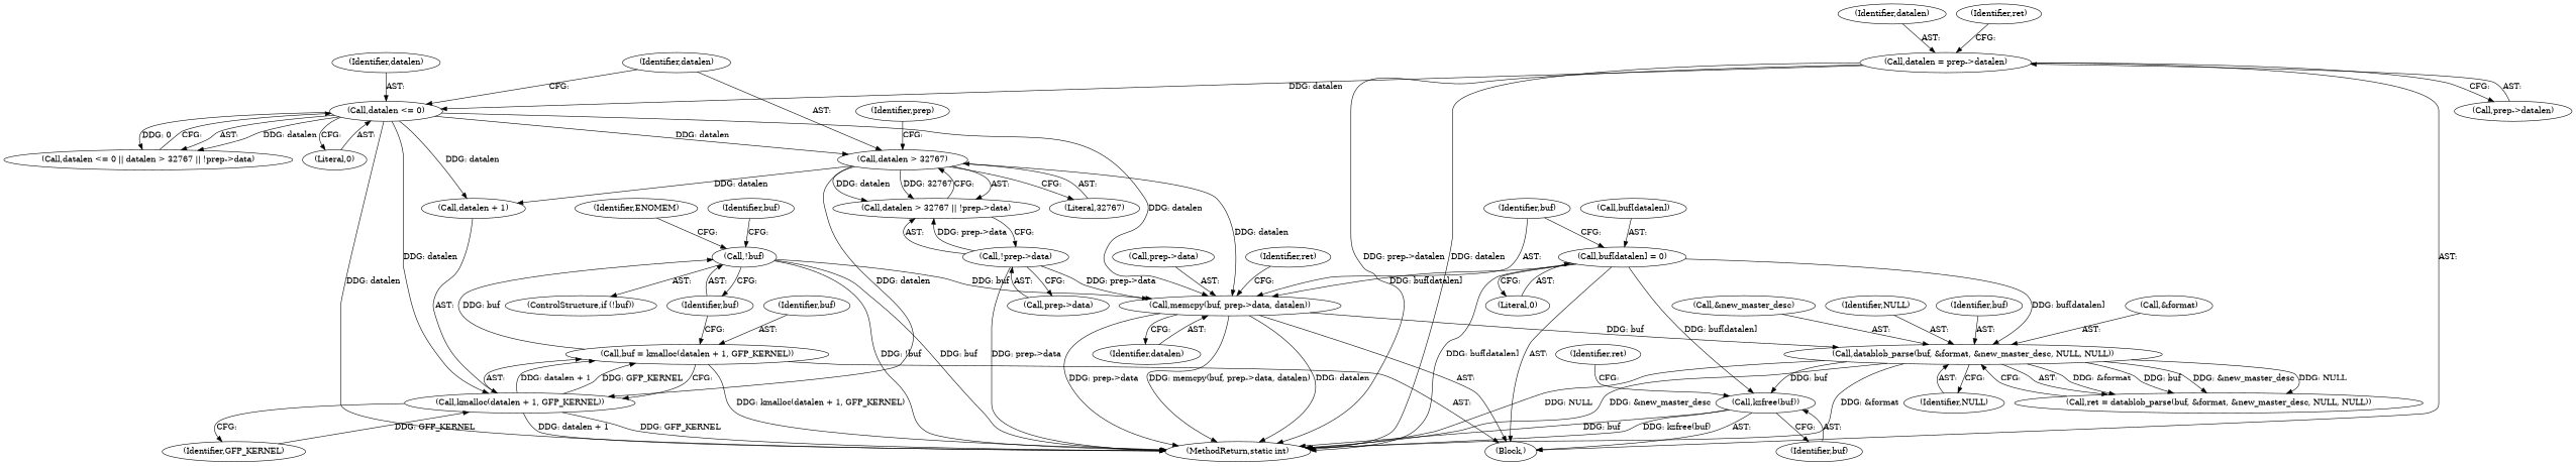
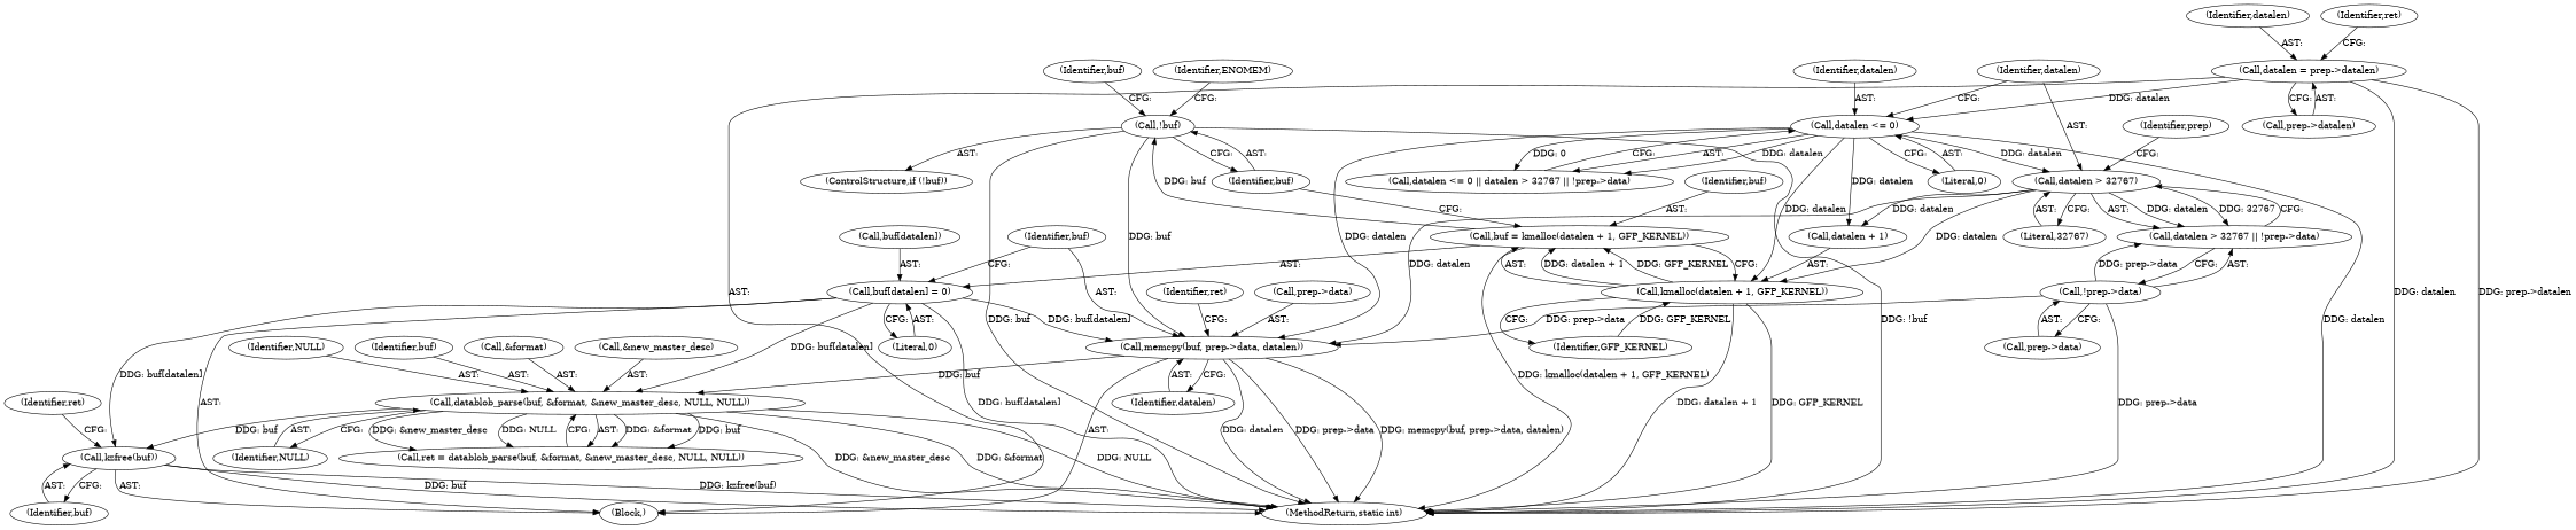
  digraph {
    n1 [label="(Call,kzfree(buf))"]
    n2 [label="(Block,)"]
    n3 [label="(Identifier,buf)"]
    n4 [label="(MethodReturn,static int)"]
    n5 [label="(Call,buf[datalen] = 0)"]
    n6 [label="(Call,datablob_parse(buf, &format, &new_master_desc, NULL, NULL))"]
    n7 [label="(Call,memcpy(buf, prep->data, datalen))"]
    n8 [label="(Literal,0)"]
    n9 [label="(Identifier,NULL)"]
    n10 [label="(Call,ret = datablob_parse(buf, &format, &new_master_desc, NULL, NULL))"]
    n11 [label="(Identifier,datalen)"]
    n12 [label="(Call,!buf)"]
    n13 [label="(ControlStructure,if (!buf))"]
    n14 [label="(Identifier,buf)"]
    n15 [label="(Call,buf = kmalloc(datalen + 1, GFP_KERNEL))"]
    n16 [label="(Call,kmalloc(datalen + 1, GFP_KERNEL))"]
    n17 [label="(Identifier,GFP_KERNEL)"]
    n18 [label="(Call,datalen <= 0)"]
    n19 [label="(Call,datalen > 32767)"]
    n20 [label="(Literal,0)"]
    n21 [label="(Call,datalen + 1)"]
    n22 [label="(Call,datalen <= 0 || datalen > 32767 || !prep->data)"]
    n23 [label="(Call,datalen > 32767 || !prep->data)"]
    n24 [label="(Literal,32767)"]
    n25 [label="(Call,datalen = prep->datalen)"]
    n26 [label="(Call,prep->datalen)"]
    n27 [label="(Call,!prep->data)"]
    n28 [label="(Call,prep->data)"]
    n29 [label="(Identifier,NULL)"]
    n30 [label="(Identifier,buf)"]
    n31 [label="(Identifier,ret)"]
    n32 [label="(Identifier,ENOMEM)"]
    n33 [label="(Identifier,prep)"]
    n34 [label="(Identifier,buf)"]
    n35 [label="(Identifier,datalen)"]
    n36 [label="(Identifier,buf)"]
    n37 [label="(Identifier,ret)"]
    n38 [label="(Call,buf[datalen])"]
    n39 [label="(Call,&format)"]
    n40 [label="(Identifier,datalen)"]
    n41 [label="(Call,prep->data)"]
    n42 [label="(Identifier,ret)"]
    n43 [label="(Identifier,buf)"]
    n44 [label="(Call,&new_master_desc)"]
    n45 [label="(Identifier,datalen)"]
    n1 -> n2 [label="AST: "]
    n1 -> n3 [label="CFG: "]
    n1 -> n4 [label="DDG: buf"]
    n1 -> n4 [label="DDG: kzfree(buf)"]
    n3 -> n1 [label="AST: "]
    n5 -> n1 [label="DDG: buf[datalen]"]
    n5 -> n2 [label="AST: "]
    n5 -> n4 [label="DDG: buf[datalen]"]
    n5 -> n6 [label="DDG: buf[datalen]"]
    n5 -> n7 [label="DDG: buf[datalen]"]
    n5 -> n8 [label="CFG: "]
    n6 -> n1 [label="DDG: buf"]
    n6 -> n4 [label="DDG: NULL"]
    n6 -> n4 [label="DDG: &new_master_desc"]
    n6 -> n4 [label="DDG: &format"]
    n6 -> n9 [label="CFG: "]
    n6 -> n10 [label="AST: "]
    n6 -> n10 [label="DDG: &format"]
    n6 -> n10 [label="DDG: buf"]
    n6 -> n10 [label="DDG: &new_master_desc"]
    n6 -> n10 [label="DDG: NULL"]
    n7 -> n2 [label="AST: "]
    n7 -> n4 [label="DDG: datalen"]
    n7 -> n4 [label="DDG: prep->data"]
    n7 -> n4 [label="DDG: memcpy(buf, prep->data, datalen)"]
    n7 -> n6 [label="DDG: buf"]
    n7 -> n11 [label="CFG: "]
    n8 -> n5 [label="AST: "]
    n9 -> n6 [label="AST: "]
    n10 -> n6 [label="CFG: "]
    n11 -> n7 [label="AST: "]
    n12 -> n4 [label="DDG: !buf"]
    n12 -> n4 [label="DDG: buf"]
    n12 -> n7 [label="DDG: buf"]
    n12 -> n13 [label="AST: "]
    n12 -> n14 [label="CFG: "]
    n14 -> n12 [label="AST: "]
    n14 -> n15 [label="CFG: "]
-   n15 -> n2 [label="AST: "]
+   n15 -> n5 [label="AST: "]
    n15 -> n4 [label="DDG: kmalloc(datalen + 1, GFP_KERNEL)"]
    n15 -> n12 [label="DDG: buf"]
    n15 -> n16 [label="CFG: "]
    n16 -> n4 [label="DDG: datalen + 1"]
    n16 -> n4 [label="DDG: GFP_KERNEL"]
    n16 -> n15 [label="AST: "]
    n16 -> n15 [label="DDG: datalen + 1"]
    n16 -> n15 [label="DDG: GFP_KERNEL"]
    n16 -> n17 [label="CFG: "]
    n17 -> n16 [label="DDG: GFP_KERNEL"]
    n18 -> n4 [label="DDG: datalen"]
    n18 -> n7 [label="DDG: datalen"]
    n18 -> n16 [label="DDG: datalen"]
    n18 -> n19 [label="DDG: datalen"]
    n18 -> n20 [label="CFG: "]
    n18 -> n21 [label="DDG: datalen"]
    n18 -> n22 [label="AST: "]
    n18 -> n22 [label="DDG: datalen"]
    n18 -> n22 [label="DDG: 0"]
    n19 -> n7 [label="DDG: datalen"]
    n19 -> n16 [label="DDG: datalen"]
    n19 -> n21 [label="DDG: datalen"]
    n19 -> n23 [label="AST: "]
    n19 -> n23 [label="DDG: datalen"]
    n19 -> n23 [label="DDG: 32767"]
    n19 -> n24 [label="CFG: "]
    n20 -> n18 [label="AST: "]
    n21 -> n16 [label="AST: "]
    n22 -> n18 [label="CFG: "]
    n23 -> n19 [label="CFG: "]
    n23 -> n27 [label="CFG: "]
    n24 -> n19 [label="AST: "]
    n25 -> n2 [label="AST: "]
    n25 -> n4 [label="DDG: datalen"]
    n25 -> n4 [label="DDG: prep->datalen"]
    n25 -> n18 [label="DDG: datalen"]
    n25 -> n26 [label="CFG: "]
    n26 -> n25 [label="AST: "]
    n27 -> n4 [label="DDG: prep->data"]
    n27 -> n7 [label="DDG: prep->data"]
    n27 -> n23 [label="AST: "]
    n27 -> n23 [label="DDG: prep->data"]
    n27 -> n28 [label="CFG: "]
    n28 -> n27 [label="AST: "]
    n29 -> n6 [label="AST: "]
    n30 -> n5 [label="CFG: "]
    n30 -> n7 [label="AST: "]
    n31 -> n7 [label="CFG: "]
    n32 -> n12 [label="CFG: "]
    n33 -> n19 [label="CFG: "]
    n34 -> n12 [label="CFG: "]
    n35 -> n25 [label="AST: "]
    n36 -> n6 [label="AST: "]
    n37 -> n1 [label="CFG: "]
    n38 -> n5 [label="AST: "]
    n39 -> n6 [label="AST: "]
    n40 -> n18 [label="AST: "]
    n41 -> n7 [label="AST: "]
    n42 -> n25 [label="CFG: "]
    n43 -> n15 [label="AST: "]
    n44 -> n6 [label="AST: "]
    n45 -> n18 [label="CFG: "]
    n45 -> n19 [label="AST: "]
  }
